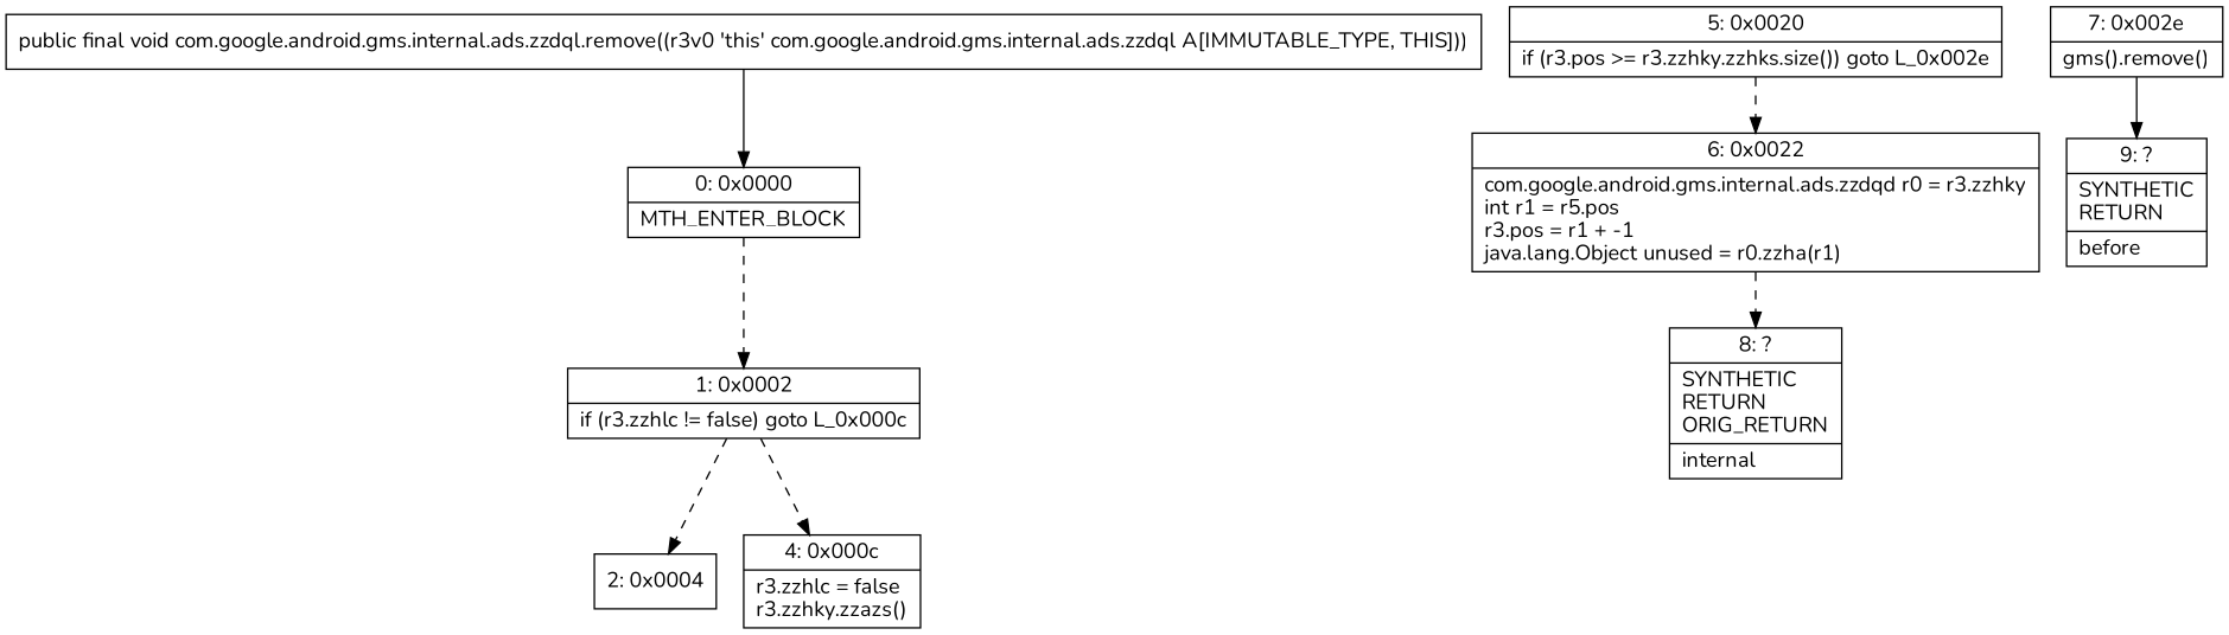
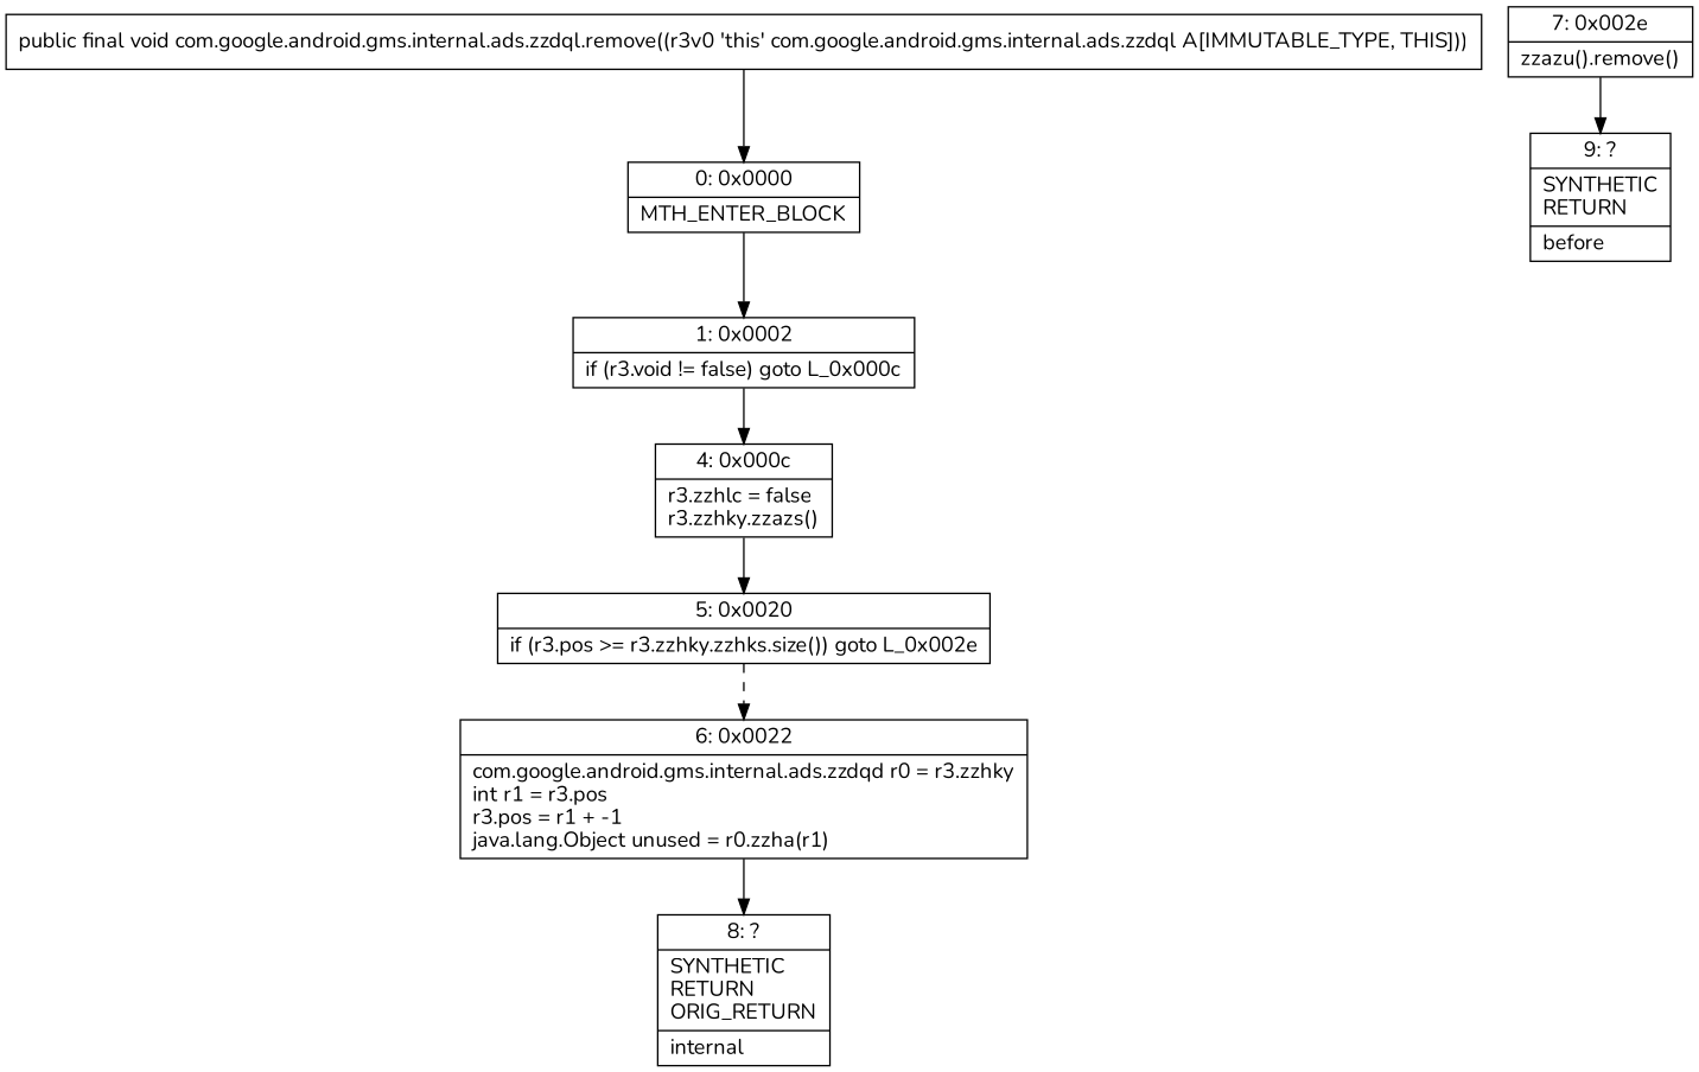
  digraph {
    fontname=Nunito
    node [fontname=Nunito shape=record]
    edge [fontname=Nunito]
    n1 [label="{0\:\ 0x0000|MTH_ENTER_BLOCK\l}"]
-   n2 [label="{1\:\ 0x0002|if (r3.zzhlc != false) goto L_0x000c\l}"]
-   n3 [label="{2\:\ 0x0004}"]
+   n2 [label="{1\:\ 0x0002|if (r3.void != false) goto L_0x000c\l}"]
    n4 [label="{4\:\ 0x000c|r3.zzhlc = false\lr3.zzhky.zzazs()\l}"]
    n5 [label="{5\:\ 0x0020|if (r3.pos \>= r3.zzhky.zzhks.size()) goto L_0x002e\l}"]
-   n6 [label="{6\:\ 0x0022|com.google.android.gms.internal.ads.zzdqd r0 = r3.zzhky\lint r1 = r5.pos\lr3.pos = r1 + \-1\ljava.lang.Object unused = r0.zzha(r1)\l}"]
+   n6 [label="{6\:\ 0x0022|com.google.android.gms.internal.ads.zzdqd r0 = r3.zzhky\lint r1 = r3.pos\lr3.pos = r1 + \-1\ljava.lang.Object unused = r0.zzha(r1)\l}"]
    n7 [label="{8\:\ ?|SYNTHETIC\lRETURN\lORIG_RETURN\l|internal\l}"]
-   n8 [label="{7\:\ 0x002e|gms().remove()\l}"]
+   n8 [label="{7\:\ 0x002e|zzazu().remove()\l}"]
    n9 [label="{9\:\ ?|SYNTHETIC\lRETURN\l|before\l}"]
    n10 [label="{public final void com.google.android.gms.internal.ads.zzdql.remove((r3v0 'this' com.google.android.gms.internal.ads.zzdql A[IMMUTABLE_TYPE, THIS])) }"]
-   n1 -> n2 [style=dashed]
-   n2 -> n3 [style=dashed]
-   n2 -> n4 [style=dashed]
+   n1 -> n2
+   n2 -> n4
+   n4 -> n5
    n5 -> n6 [style=dashed]
-   n6 -> n7 [style=dashed]
+   n6 -> n7
    n8 -> n9
    n10 -> n1
  }
